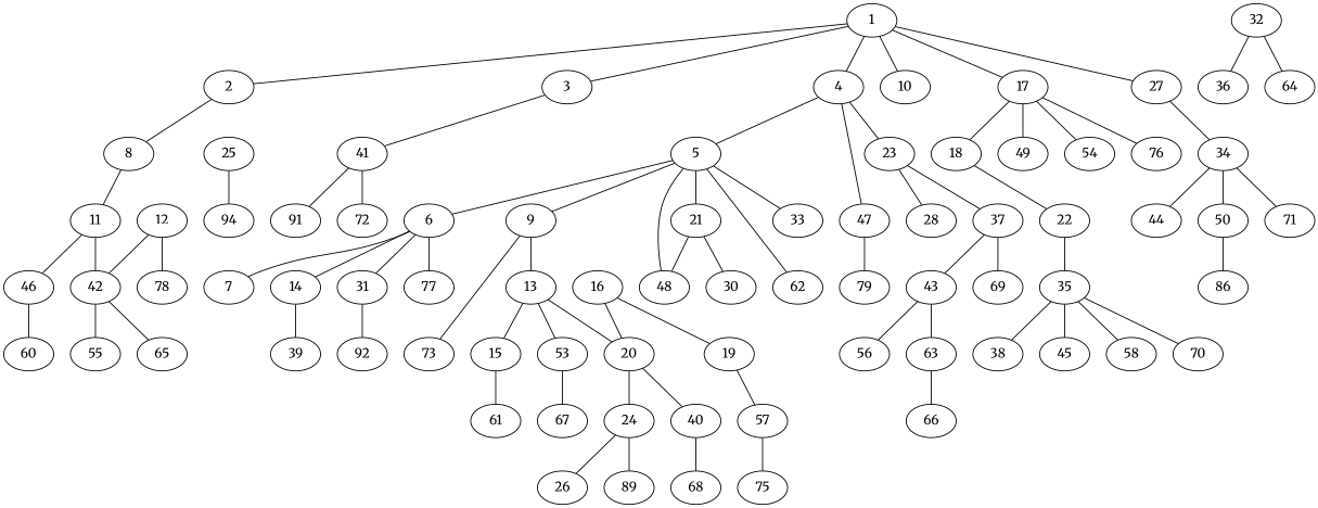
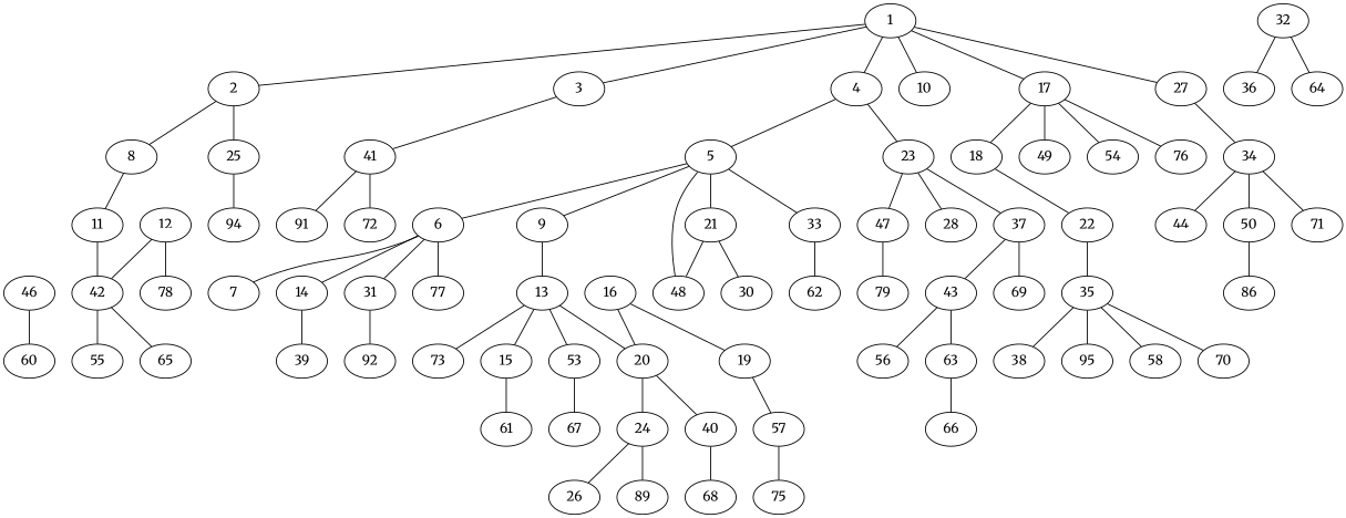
  graph {
    fontname=Merriweather
    node [fontname=Merriweather]
    edge [fontname=Merriweather]
    1
    2
    3
    4
    10
    17
    27
    8
    25
    41
    5
    23
    47
    18
    49
    54
    76
    34
    11
    n20 [label=94]
    n21 [label=91]
    72
    6
    9
    21
    33
    62
    48
    28
    37
    79
    22
    44
    50
    71
    46
    42
    7
    14
    31
    77
    13
    73
    30
    32
    36
    64
    43
    69
    39
    n51 [label=92]
    15
    53
    20
    12
    78
    60
    61
    16
    19
    67
    55
    65
    57
    24
    40
    75
    26
    n69 [label=89]
    35
    38
-   45
+   45 [label=95]
    58
    70
    68
    56
    63
    n78 [label=86]
    66
    1 -- 2
    1 -- 3
    1 -- 4
    1 -- 10
    1 -- 17
    1 -- 27
    2 -- 8
+   2 -- 25
    3 -- 41
    4 -- 5
    4 -- 23
-   4 -- 47
+   23 -- 47
    17 -- 18
    17 -- 49
    17 -- 54
    17 -- 76
    27 -- 34
    8 -- 11
    25 -- n20
    41 -- n21
    41 -- 72
    5 -- 6
    5 -- 9
    5 -- 21
    5 -- 33
-   5 -- 62
+   33 -- 62
    5 -- 48
    23 -- 28
    23 -- 37
    47 -- 79
    18 -- 22
    34 -- 44
    34 -- 50
    34 -- 71
-   11 -- 46
    11 -- 42
    6 -- 7
    6 -- 14
    6 -- 31
    6 -- 77
    9 -- 13
-   9 -- 73
+   13 -- 73
    21 -- 48
    21 -- 30
    37 -- 43
    37 -- 69
    22 -- 35
    50 -- n78
    46 -- 60
    42 -- 55
    42 -- 65
    14 -- 39
    31 -- n51
    13 -- 15
    13 -- 53
    13 -- 20
    32 -- 36
    32 -- 64
    43 -- 56
    43 -- 63
    15 -- 61
    53 -- 67
    20 -- 24
    20 -- 40
    12 -- 42
    12 -- 78
    16 -- 20
    16 -- 19
    19 -- 57
    57 -- 75
    24 -- 26
    24 -- n69
    40 -- 68
    35 -- 38
    35 -- 45
    35 -- 58
    35 -- 70
    63 -- 66
  }
